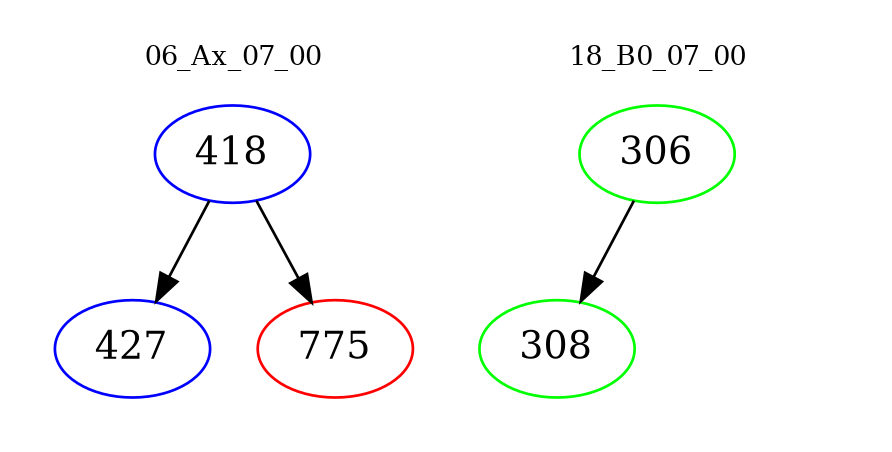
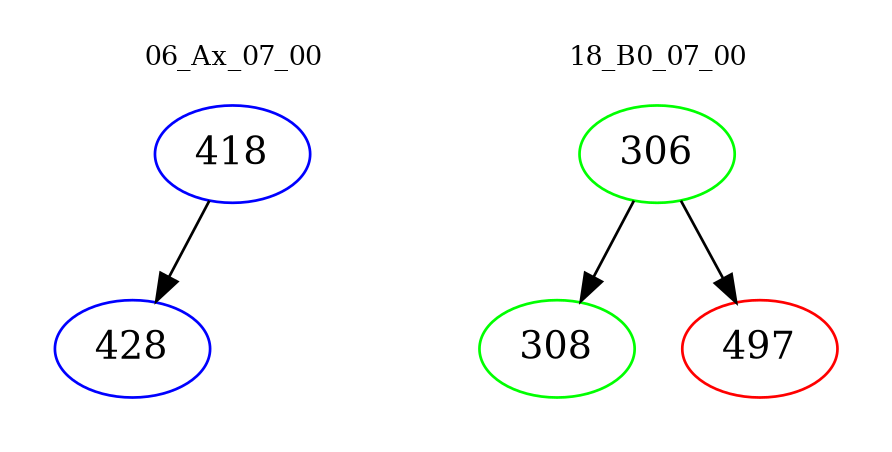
  digraph {
    node [color=blue]
    edge [color=black]
    n1 [label=418]
-   n2 [label=427]
-   n3 [color=red label=775]
+   n2 [label=428]
    n4 [color=green label=306]
    n5 [color=green label=308]
+   n6 [color=red label=497]
    subgraph cluster_1 {
      color=white
      fontsize=10
      label="06_Ax_07_00"
      n1
      n2
-     n3
    }
    subgraph cluster_2 {
      color=white
      fontsize=10
      label="18_B0_07_00"
      n4
      n5
+     n6
    }
    n1 -> n2
-   n1 -> n3
    n4 -> n5
+   n4 -> n6
  }
